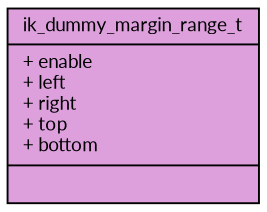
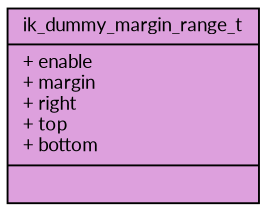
  digraph {
    fontname=Lato
-   n1 [color=black fillcolor=plum fontcolor=black fontname=Lato fontsize=10 height=0.2 label="{ik_dummy_margin_range_t\n|+ enable\l+ left\l+ right\l+ top\l+ bottom\l|}" shape=record style=filled width=0.4]
+   n1 [color=black fillcolor=plum fontcolor=black fontname=Lato fontsize=10 height=0.2 label="{ik_dummy_margin_range_t\n|+ enable\l+ margin\l+ right\l+ top\l+ bottom\l|}" shape=record style=filled width=0.4]
  }
